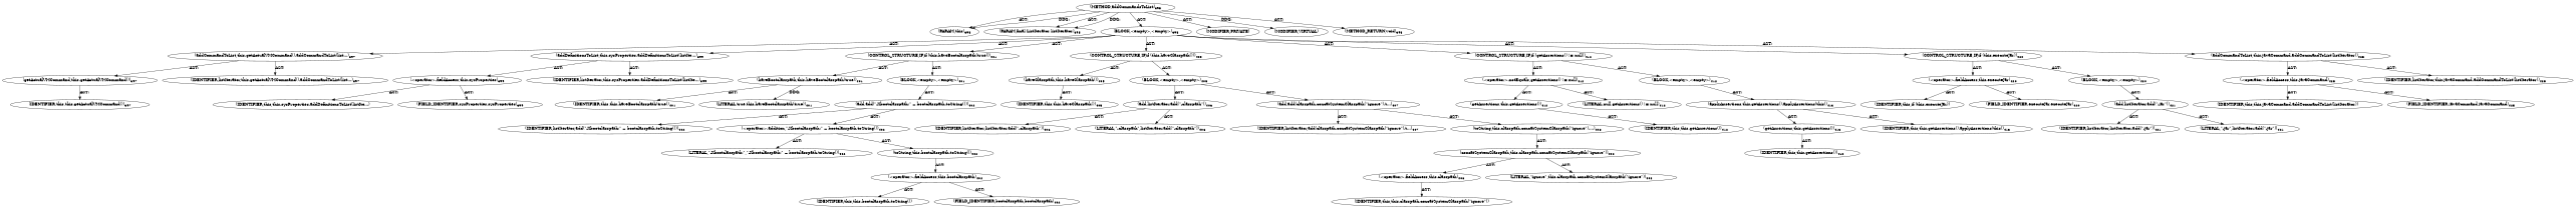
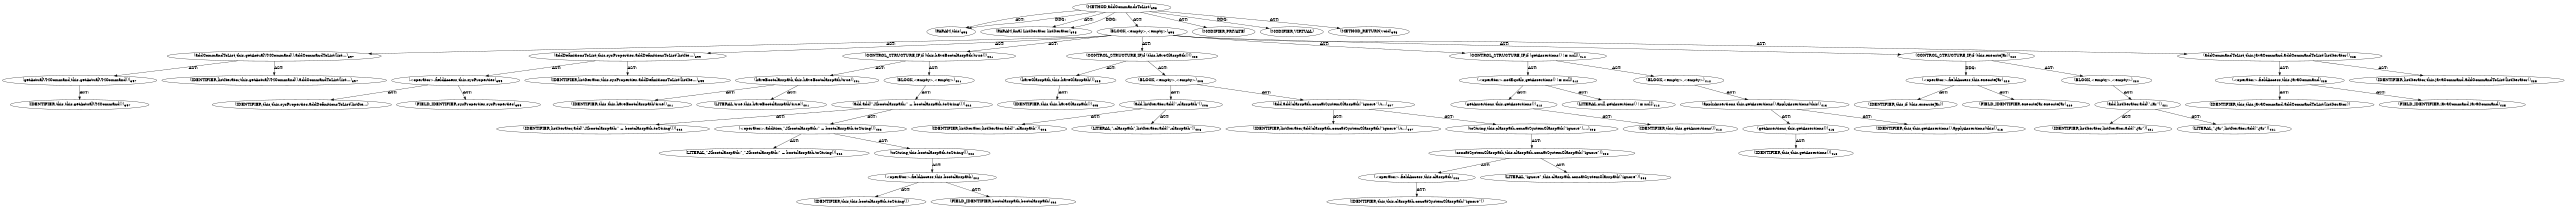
  digraph {
    n1 [label=<(METHOD,addCommandsToList)<SUB>395</SUB>>]
    n2 [label=<(PARAM,this)<SUB>395</SUB>>]
    n3 [label=<(PARAM,final ListIterator listIterator)<SUB>395</SUB>>]
    n4 [label=<(BLOCK,&lt;empty&gt;,&lt;empty&gt;)<SUB>395</SUB>>]
    n5 [label=<(MODIFIER,PRIVATE)>]
    n6 [label=<(MODIFIER,VIRTUAL)>]
    n7 [label=<(METHOD_RETURN,void)<SUB>395</SUB>>]
    n8 [label=<(addCommandToList,this.getActualVMCommand().addCommandToList(list...)<SUB>397</SUB>>]
    n9 [label=<(addDefinitionsToList,this.sysProperties.addDefinitionsToList(listIte...)<SUB>399</SUB>>]
    n10 [label=<(CONTROL_STRUCTURE,IF,if (this.haveBootclasspath(true)))<SUB>401</SUB>>]
    n11 [label=<(CONTROL_STRUCTURE,IF,if (this.haveClasspath()))<SUB>405</SUB>>]
    n12 [label=<(CONTROL_STRUCTURE,IF,if (getAssertions() != null))<SUB>412</SUB>>]
    n13 [label=<(CONTROL_STRUCTURE,IF,if (this.executeJar))<SUB>420</SUB>>]
    n14 [label=<(addCommandToList,this.javaCommand.addCommandToList(listIterator))<SUB>425</SUB>>]
    n15 [label=<(getActualVMCommand,this.getActualVMCommand())<SUB>397</SUB>>]
    n16 [label=<(IDENTIFIER,listIterator,this.getActualVMCommand().addCommandToList(list...)<SUB>397</SUB>>]
    n17 [label=<(&lt;operator&gt;.fieldAccess,this.sysProperties)<SUB>399</SUB>>]
    n18 [label=<(IDENTIFIER,listIterator,this.sysProperties.addDefinitionsToList(listIte...)<SUB>399</SUB>>]
    n19 [label=<(haveBootclasspath,this.haveBootclasspath(true))<SUB>401</SUB>>]
    n20 [label=<(BLOCK,&lt;empty&gt;,&lt;empty&gt;)<SUB>401</SUB>>]
    n21 [label=<(haveClasspath,this.haveClasspath())<SUB>405</SUB>>]
    n22 [label=<(BLOCK,&lt;empty&gt;,&lt;empty&gt;)<SUB>405</SUB>>]
    n23 [label=<(&lt;operator&gt;.notEquals,getAssertions() != null)<SUB>412</SUB>>]
    n24 [label=<(BLOCK,&lt;empty&gt;,&lt;empty&gt;)<SUB>412</SUB>>]
    n25 [label=<(&lt;operator&gt;.fieldAccess,this.executeJar)<SUB>420</SUB>>]
    n26 [label=<(BLOCK,&lt;empty&gt;,&lt;empty&gt;)<SUB>420</SUB>>]
    n27 [label=<(&lt;operator&gt;.fieldAccess,this.javaCommand)<SUB>425</SUB>>]
    n28 [label=<(IDENTIFIER,listIterator,this.javaCommand.addCommandToList(listIterator))<SUB>425</SUB>>]
    n29 [label=<(IDENTIFIER,this,this.getActualVMCommand())<SUB>397</SUB>>]
    n30 [label=<(IDENTIFIER,this,this.sysProperties.addDefinitionsToList(listIte...)>]
    n31 [label=<(FIELD_IDENTIFIER,sysProperties,sysProperties)<SUB>399</SUB>>]
    n32 [label=<(IDENTIFIER,this,this.haveBootclasspath(true))<SUB>401</SUB>>]
    n33 [label=<(LITERAL,true,this.haveBootclasspath(true))<SUB>401</SUB>>]
    n34 [label=<(add,add(&quot;-Xbootclasspath:&quot; + bootclasspath.toString()))<SUB>402</SUB>>]
    n35 [label=<(IDENTIFIER,listIterator,add(&quot;-Xbootclasspath:&quot; + bootclasspath.toString()))<SUB>402</SUB>>]
    n36 [label=<(&lt;operator&gt;.addition,&quot;-Xbootclasspath:&quot; + bootclasspath.toString())<SUB>402</SUB>>]
    n37 [label=<(LITERAL,&quot;-Xbootclasspath:&quot;,&quot;-Xbootclasspath:&quot; + bootclasspath.toString())<SUB>402</SUB>>]
    n38 [label=<(toString,this.bootclasspath.toString())<SUB>402</SUB>>]
    n39 [label=<(&lt;operator&gt;.fieldAccess,this.bootclasspath)<SUB>402</SUB>>]
    n40 [label=<(IDENTIFIER,this,this.bootclasspath.toString())>]
    n41 [label=<(FIELD_IDENTIFIER,bootclasspath,bootclasspath)<SUB>402</SUB>>]
    n42 [label=<(IDENTIFIER,this,this.haveClasspath())<SUB>405</SUB>>]
    n43 [label=<(add,listIterator.add(&quot;-classpath&quot;))<SUB>406</SUB>>]
    n44 [label=<(add,add(classpath.concatSystemClasspath(&quot;ignore&quot;).t...)<SUB>407</SUB>>]
    n45 [label=<(IDENTIFIER,listIterator,listIterator.add(&quot;-classpath&quot;))<SUB>406</SUB>>]
    n46 [label=<(LITERAL,&quot;-classpath&quot;,listIterator.add(&quot;-classpath&quot;))<SUB>406</SUB>>]
    n47 [label=<(IDENTIFIER,listIterator,add(classpath.concatSystemClasspath(&quot;ignore&quot;).t...)<SUB>407</SUB>>]
    n48 [label=<(toString,this.classpath.concatSystemClasspath(&quot;ignore&quot;)....)<SUB>408</SUB>>]
    n49 [label=<(concatSystemClasspath,this.classpath.concatSystemClasspath(&quot;ignore&quot;))<SUB>408</SUB>>]
    n50 [label=<(&lt;operator&gt;.fieldAccess,this.classpath)<SUB>408</SUB>>]
    n51 [label=<(LITERAL,&quot;ignore&quot;,this.classpath.concatSystemClasspath(&quot;ignore&quot;))<SUB>408</SUB>>]
    n52 [label=<(IDENTIFIER,this,this.classpath.concatSystemClasspath(&quot;ignore&quot;))>]
    n53 [label=<(getAssertions,this.getAssertions())<SUB>412</SUB>>]
    n54 [label=<(LITERAL,null,getAssertions() != null)<SUB>412</SUB>>]
    n55 [label=<(applyAssertions,this.getAssertions().applyAssertions(this))<SUB>413</SUB>>]
    n56 [label=<(IDENTIFIER,this,this.getAssertions())<SUB>412</SUB>>]
    n57 [label=<(getAssertions,this.getAssertions())<SUB>413</SUB>>]
    n58 [label=<(IDENTIFIER,this,this.getAssertions().applyAssertions(this))<SUB>413</SUB>>]
    n59 [label=<(IDENTIFIER,this,this.getAssertions())<SUB>413</SUB>>]
    n60 [label=<(IDENTIFIER,this,if (this.executeJar))>]
    n61 [label=<(FIELD_IDENTIFIER,executeJar,executeJar)<SUB>420</SUB>>]
    n62 [label=<(add,listIterator.add(&quot;-jar&quot;))<SUB>421</SUB>>]
    n63 [label=<(IDENTIFIER,listIterator,listIterator.add(&quot;-jar&quot;))<SUB>421</SUB>>]
    n64 [label=<(LITERAL,&quot;-jar&quot;,listIterator.add(&quot;-jar&quot;))<SUB>421</SUB>>]
    n65 [label=<(IDENTIFIER,this,this.javaCommand.addCommandToList(listIterator))>]
    n66 [label=<(FIELD_IDENTIFIER,javaCommand,javaCommand)<SUB>425</SUB>>]
    n1 -> n2 [label="AST: "]
    n1 -> n2 [label="DDG: "]
    n1 -> n3 [label="AST: "]
    n1 -> n3 [label="DDG: "]
    n1 -> n4 [label="AST: "]
    n1 -> n5 [label="AST: "]
    n1 -> n6 [label="DDG: "]
    n1 -> n7 [label="AST: "]
    n4 -> n8 [label="AST: "]
    n4 -> n9 [label="AST: "]
    n4 -> n10 [label="AST: "]
    n4 -> n11 [label="AST: "]
    n4 -> n12 [label="AST: "]
    n4 -> n13 [label="AST: "]
    n4 -> n14 [label="AST: "]
    n8 -> n15 [label="AST: "]
    n8 -> n16 [label="AST: "]
    n9 -> n17 [label="AST: "]
    n9 -> n18 [label="AST: "]
    n10 -> n19 [label="AST: "]
    n10 -> n20 [label="AST: "]
    n11 -> n21 [label="AST: "]
    n11 -> n22 [label="AST: "]
    n12 -> n23 [label="AST: "]
    n12 -> n24 [label="AST: "]
-   n13 -> n25 [label="AST: "]
+   n13 -> n25 [label="DDG: "]
    n13 -> n26 [label="AST: "]
    n14 -> n27 [label="AST: "]
    n14 -> n28 [label="AST: "]
    n15 -> n29 [label="AST: "]
    n17 -> n30 [label="AST: "]
    n17 -> n31 [label="AST: "]
    n19 -> n32 [label="AST: "]
-   n19 -> n33 [label="DDG: "]
+   n19 -> n33 [label="AST: "]
    n20 -> n34 [label="AST: "]
    n21 -> n42 [label="AST: "]
    n22 -> n43 [label="AST: "]
    n22 -> n44 [label="AST: "]
    n23 -> n53 [label="AST: "]
    n23 -> n54 [label="AST: "]
    n24 -> n55 [label="AST: "]
    n25 -> n60 [label="AST: "]
    n25 -> n61 [label="AST: "]
    n26 -> n62 [label="AST: "]
    n27 -> n65 [label="AST: "]
    n27 -> n66 [label="AST: "]
    n34 -> n35 [label="AST: "]
    n34 -> n36 [label="AST: "]
    n36 -> n37 [label="AST: "]
    n36 -> n38 [label="AST: "]
    n38 -> n39 [label="AST: "]
    n39 -> n40 [label="AST: "]
    n39 -> n41 [label="AST: "]
    n43 -> n45 [label="AST: "]
    n43 -> n46 [label="AST: "]
    n44 -> n47 [label="AST: "]
    n44 -> n48 [label="AST: "]
    n48 -> n49 [label="AST: "]
    n49 -> n50 [label="AST: "]
    n49 -> n51 [label="AST: "]
    n50 -> n52 [label="AST: "]
    n53 -> n56 [label="AST: "]
    n55 -> n57 [label="AST: "]
    n55 -> n58 [label="AST: "]
    n57 -> n59 [label="AST: "]
    n62 -> n63 [label="AST: "]
    n62 -> n64 [label="AST: "]
  }
